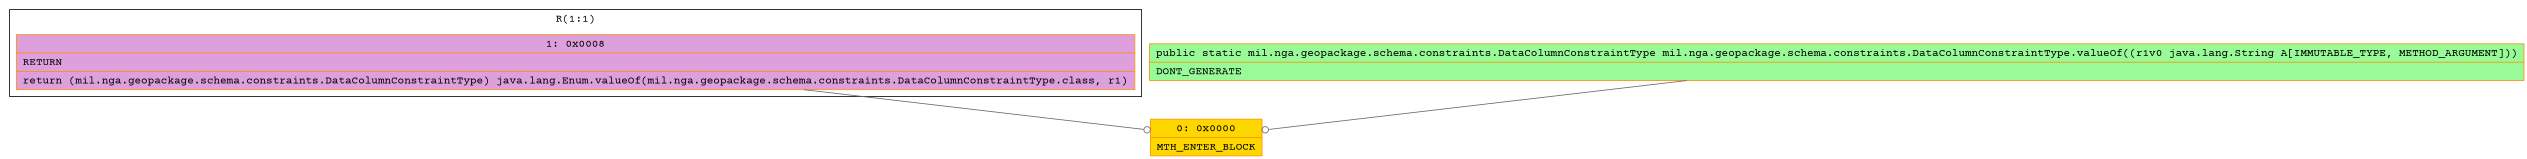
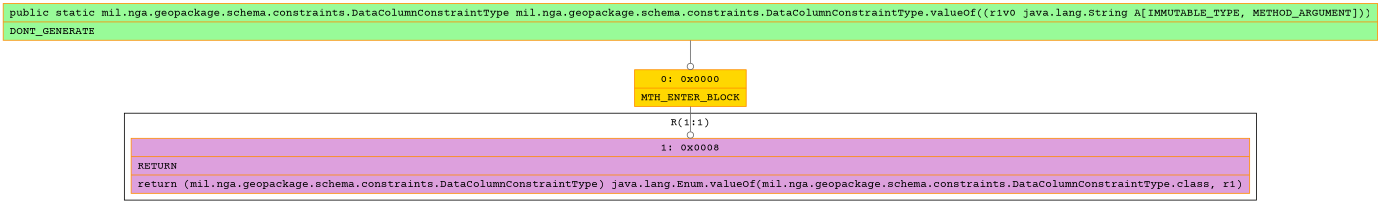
  digraph {
    fontname="Courier Prime"
    node [color=darkorange shape=record style=filled fontname="Courier Prime"]
    edge [color=gray40 arrowhead=odot fontname="Courier Prime"]
    n1 [label="{1\:\ 0x0008|RETURN\l|return (mil.nga.geopackage.schema.constraints.DataColumnConstraintType) java.lang.Enum.valueOf(mil.nga.geopackage.schema.constraints.DataColumnConstraintType.class, r1)\l}" fillcolor=plum]
    n2 [label="{0\:\ 0x0000|MTH_ENTER_BLOCK\l}" fillcolor=gold]
    n3 [label="{public static mil.nga.geopackage.schema.constraints.DataColumnConstraintType mil.nga.geopackage.schema.constraints.DataColumnConstraintType.valueOf((r1v0 java.lang.String A[IMMUTABLE_TYPE, METHOD_ARGUMENT]))  | DONT_GENERATE\l}" fillcolor=palegreen]
    subgraph cluster_1 {
      label="R(1:1)"
      n1
    }
-   n1 -> n2
+   n2 -> n1
    n3 -> n2
  }
